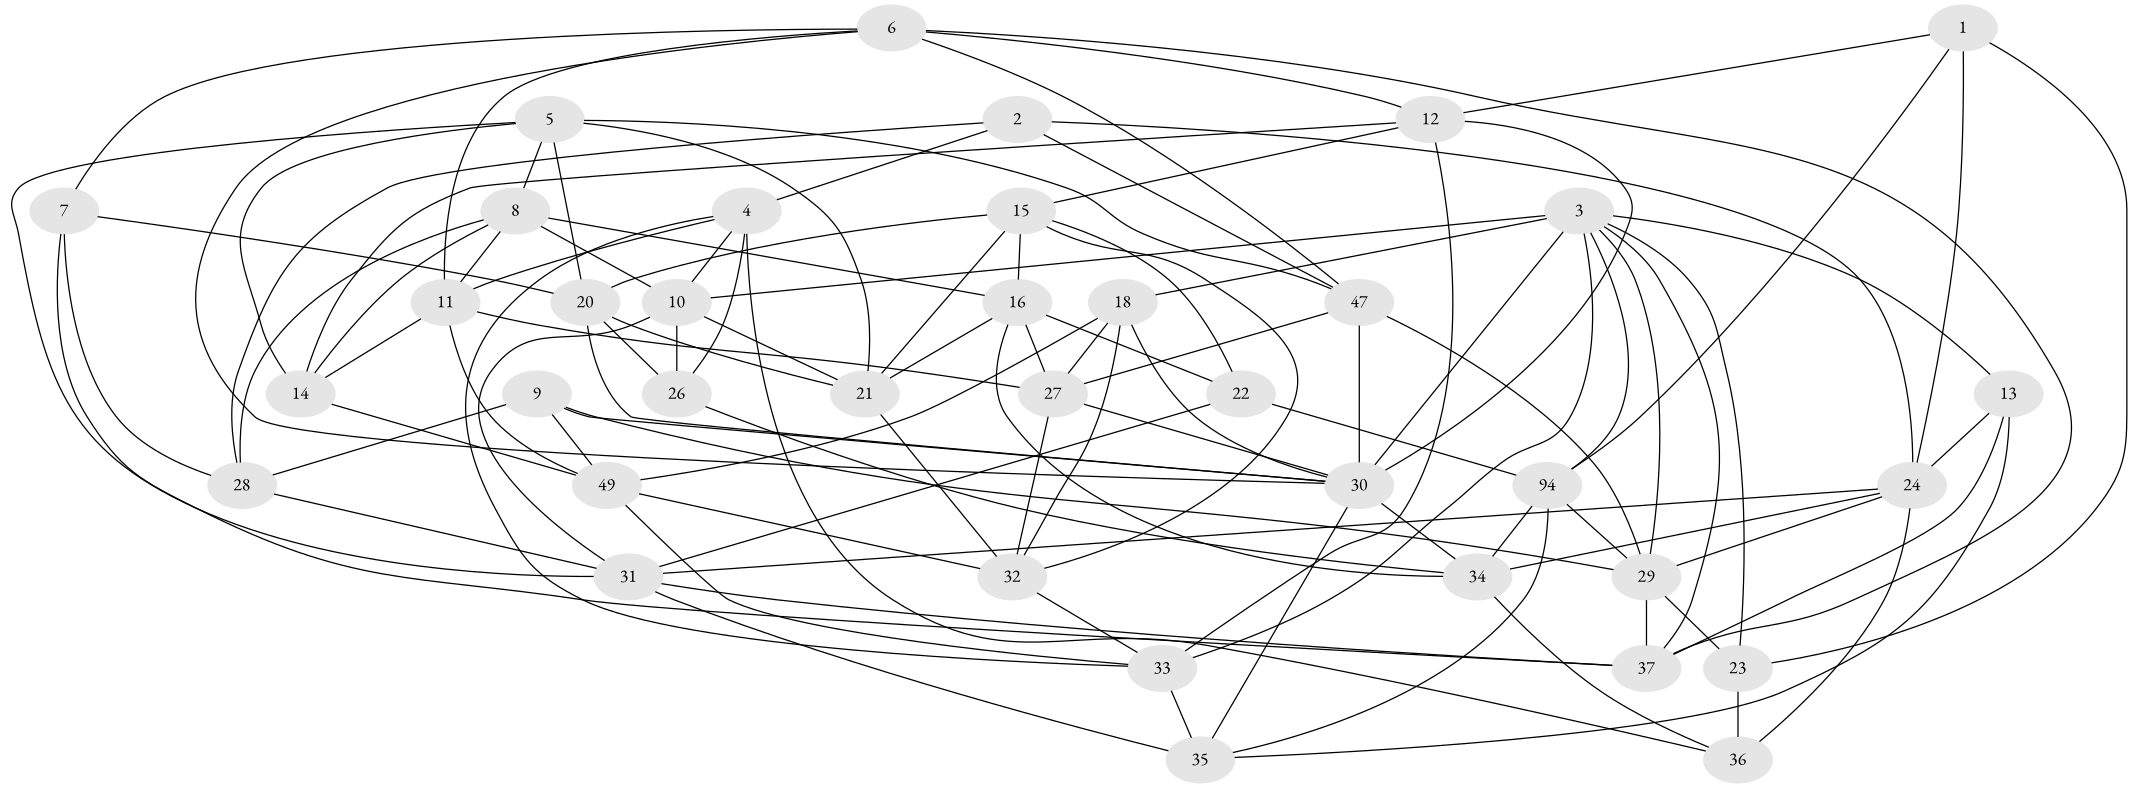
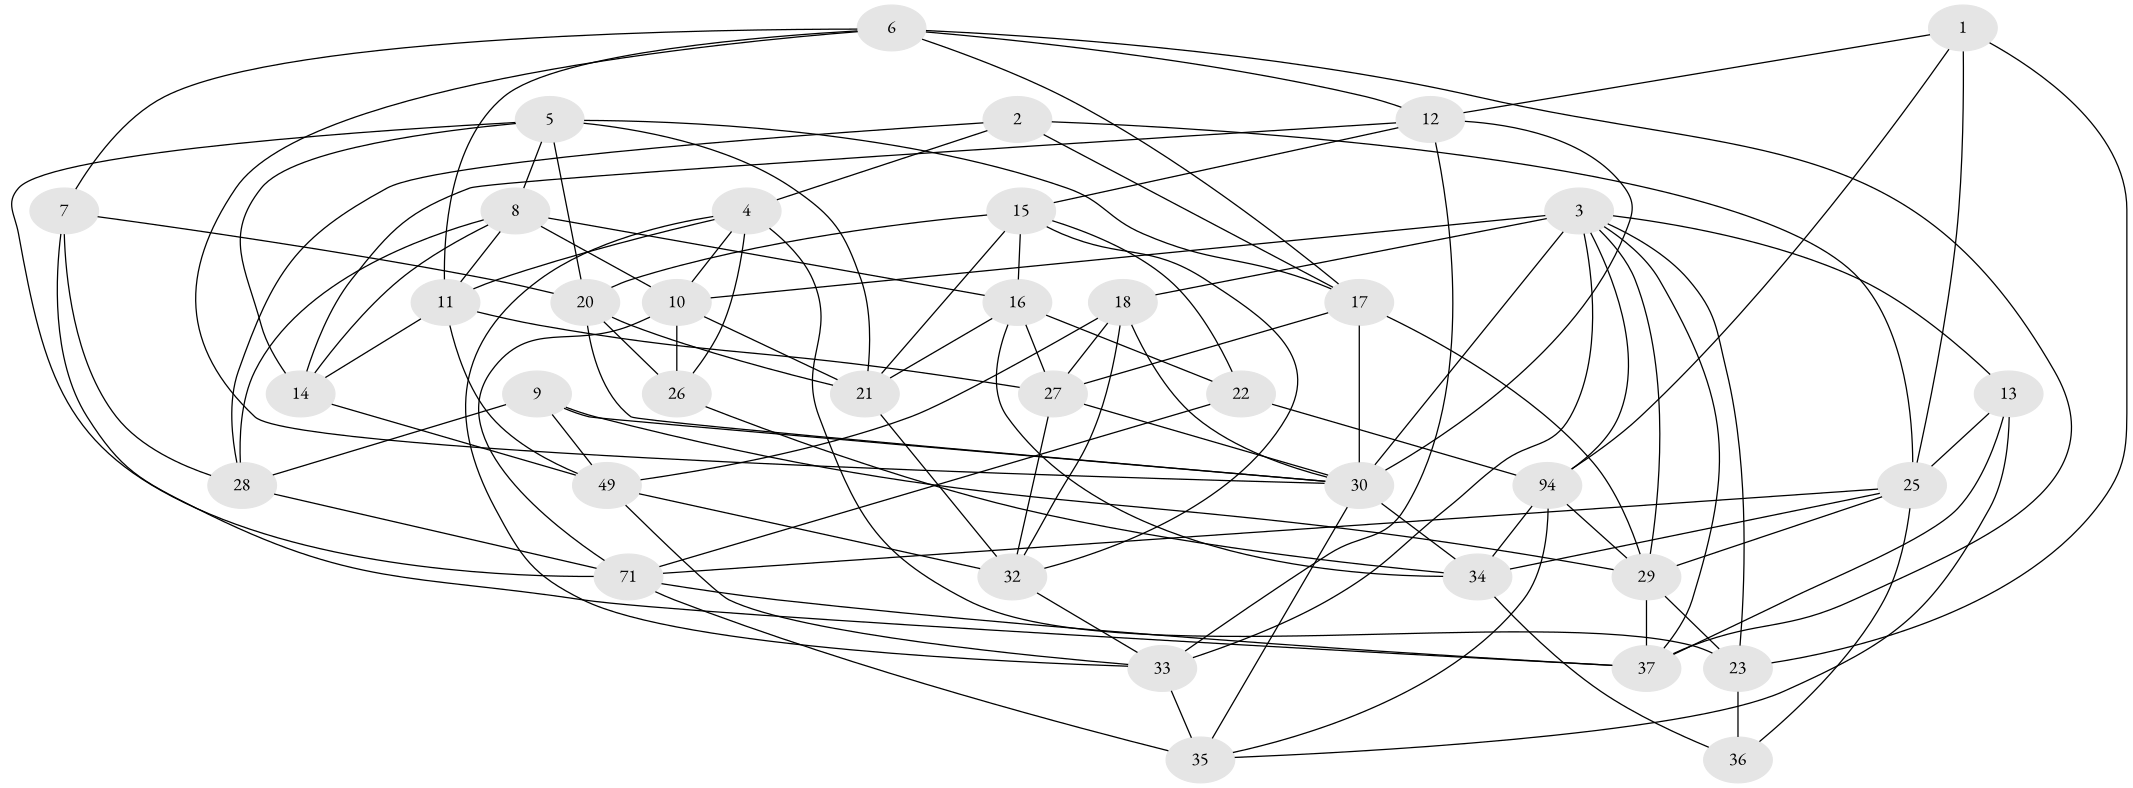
  graph {
    fontname="EB Garamond"
    node [color=gray90 fontname="EB Garamond" style=filled]
    edge [fontname="EB Garamond" weight=1.0]
    1
    12
    23
    n4 [label=94]
-   25 [label=24]
+   25
    30
    33
    14
    15
    36
    29
    35
    34
    26
    2
    4
-   17 [label=47]
+   17
    28
    10
    11
    27
-   31
+   31 [label=71]
    3
    13
    18
    37
    21
    n28 [label=49]
    32
    5
    8
    20
    16
    6
    7
    22
    9
    1 -- 12
    1 -- 23
    1 -- n4
    1 -- 25
    12 -- 30
    12 -- 33
    12 -- 14
    12 -- 15
    23 -- 36 [weight=2.0]
    n4 -- 29
    n4 -- 35
    n4 -- 34
    25 -- 36
    25 -- 29
    25 -- 34
    25 -- 31
    30 -- 35
    30 -- 34
    33 -- 35
    14 -- n28
    15 -- 21
    15 -- 32
    15 -- 20
    15 -- 16
    15 -- 22
    29 -- 23
    29 -- 37
    34 -- 36
    26 -- 34
    2 -- 25
    2 -- 4
    2 -- 17
    2 -- 28
-   4 -- 36
+   4 -- 23
    4 -- 33
    4 -- 26
    4 -- 10
    4 -- 11
    17 -- 30
    17 -- 29
    17 -- 27
    28 -- 31 [weight=2.0]
    10 -- 26
    10 -- 31
    10 -- 21
    11 -- 14
    11 -- 27
    11 -- n28
    27 -- 30
    27 -- 32
    31 -- 35 [weight=2.0]
    31 -- 37
    3 -- 23
    3 -- n4
    3 -- 30
    3 -- 33
    3 -- 29
    3 -- 10
    3 -- 13
    3 -- 18
    3 -- 37
    13 -- 25
    13 -- 35
    13 -- 37
    18 -- 30
    18 -- 27
    18 -- n28
    18 -- 32
    21 -- 32
    n28 -- 33
    n28 -- 32
    32 -- 33
    5 -- 14
    5 -- 17
    5 -- 31
    5 -- 21
    5 -- 8
    5 -- 20
    8 -- 14 [weight=2.0]
    8 -- 28
    8 -- 10
    8 -- 11
    8 -- 16
    20 -- 30
    20 -- 26
    20 -- 21
    16 -- 34
    16 -- 27
    16 -- 21
    16 -- 22
    6 -- 12
    6 -- 30
    6 -- 17
    6 -- 11
    6 -- 37
    6 -- 7
    7 -- 28
    7 -- 37
    7 -- 20
    22 -- n4
    22 -- 31 [weight=2.0]
    9 -- 30
    9 -- 29
    9 -- 28
    9 -- n28
  }
